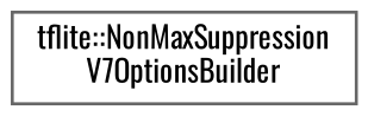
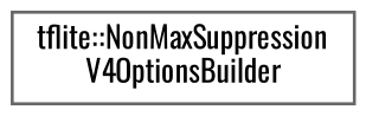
  digraph {
    rankdir=LR
    fontname=Oswald
-   n1 [color=grey40 fillcolor=white fontname=Oswald fontsize=10 height=0.2 label="tflite::NonMaxSuppression\lV7OptionsBuilder" shape=box style=filled width=0.4]
+   n1 [color=grey40 fillcolor=white fontname=Oswald fontsize=10 height=0.2 label="tflite::NonMaxSuppression\lV4OptionsBuilder" shape=box style=filled width=0.4]
  }
